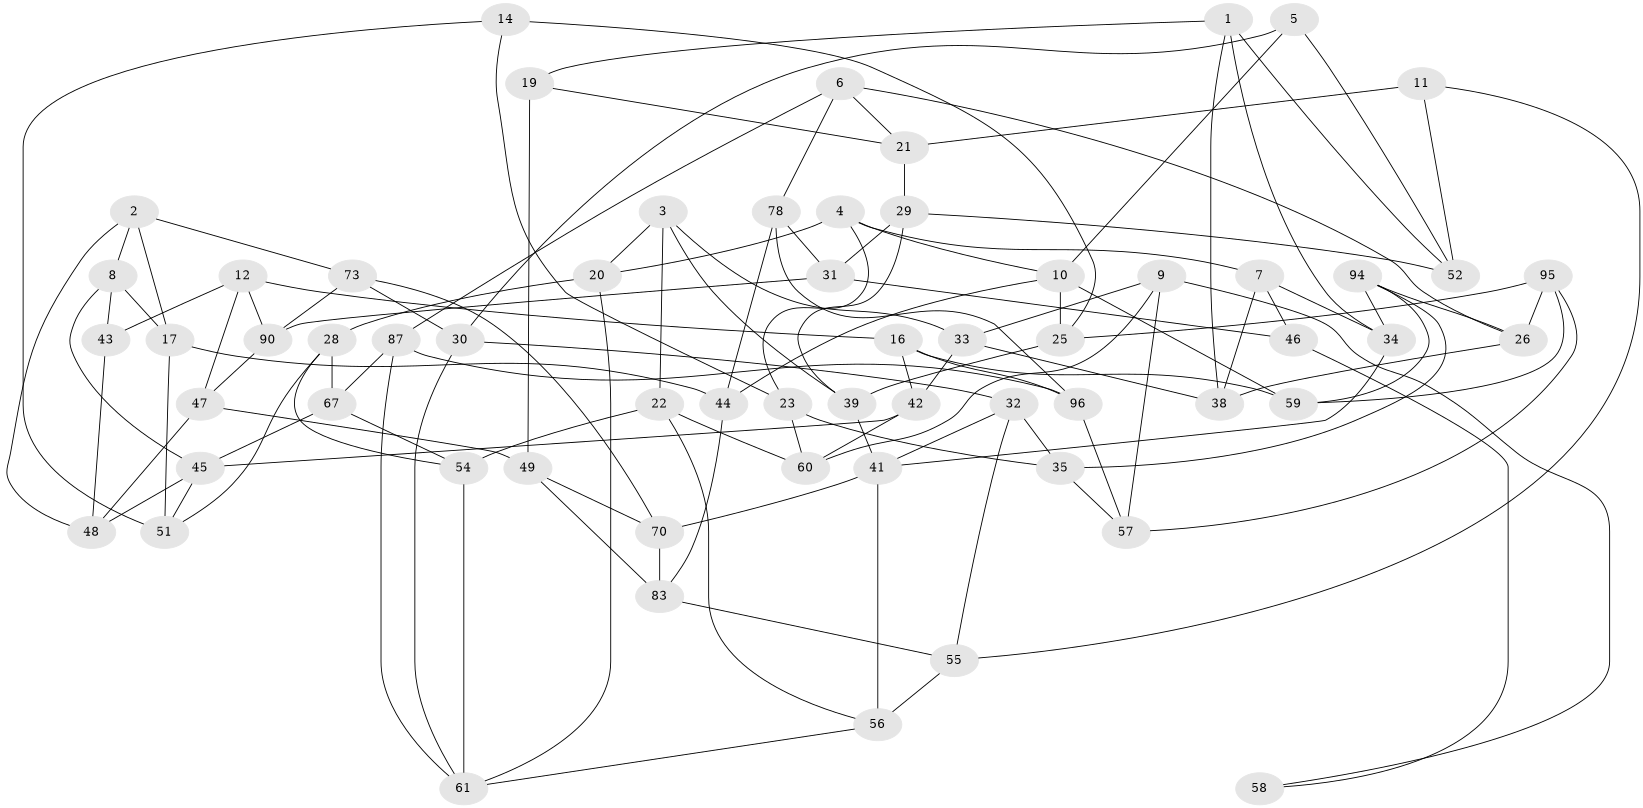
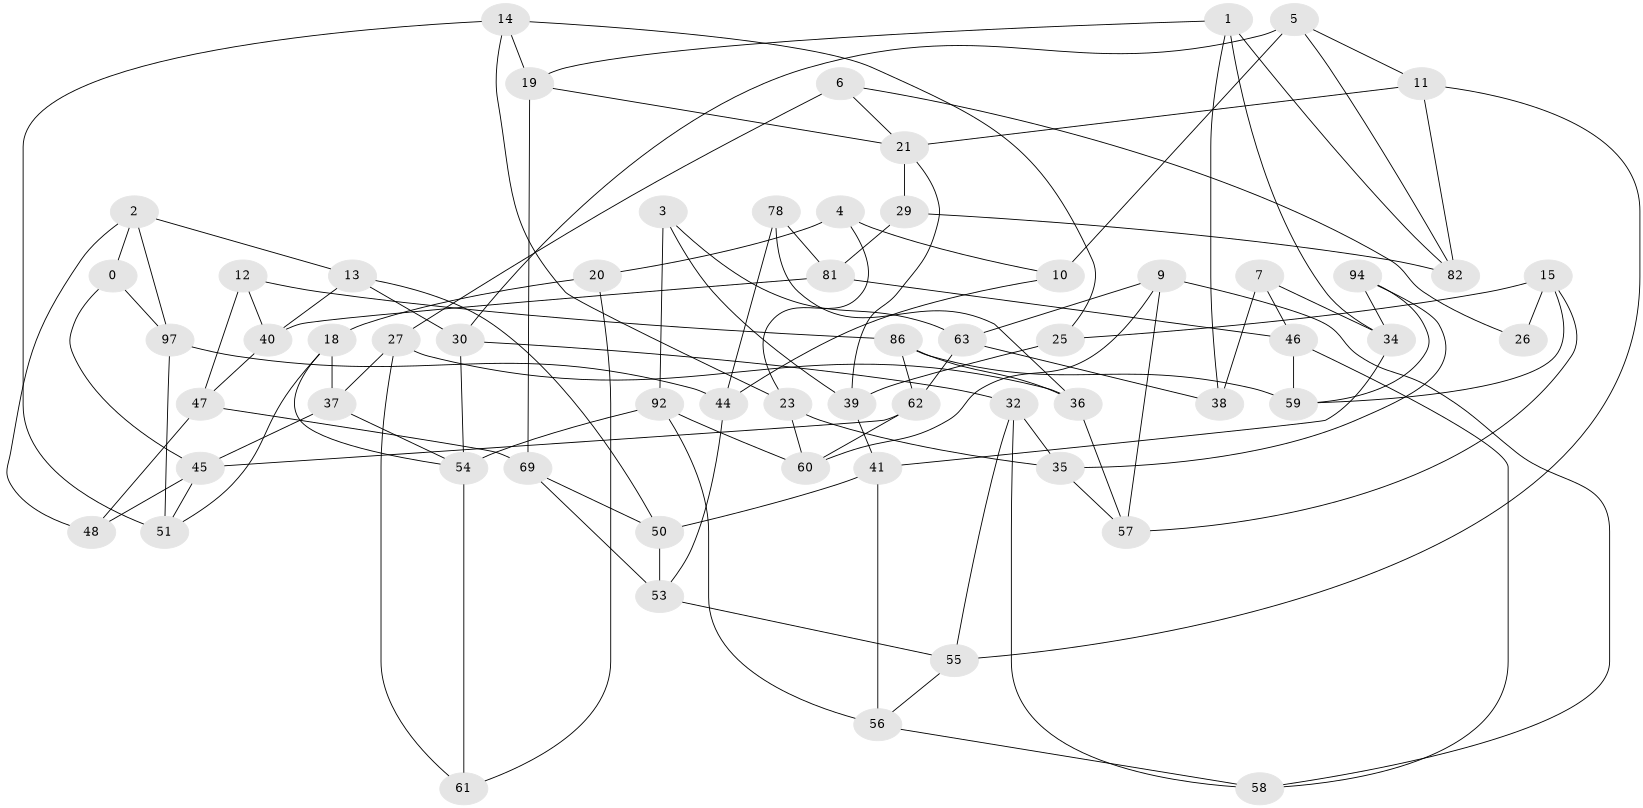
  graph {
    node [color=gray90 style=filled]
    1
    19
    34
    38
-   52
+   52 [label=82]
    21
-   49
+   49 [label=69]
    41
    2
-   8
-   13 [label=73]
-   17
+   8 [label=0]
+   13
+   17 [label=97]
    48
-   43
    45
    30
-   40 [label=90]
-   50 [label=70]
+   40
+   50
    44
    51
    3
    20
-   22
-   33
+   22 [label=92]
+   33 [label=63]
    39
-   28
+   28 [label=18]
    61
    60
    54
    56
-   42
+   42 [label=62]
    4
    7
    10
    23
    46
    25
    35
    5
    11
    55
    32
    n43 [label=78]
    6
    26
-   27 [label=87]
-   36 [label=96]
-   31
+   27
+   36
+   31 [label=81]
    29
-   37 [label=67]
+   37
    58
    59
    9
    57
-   53 [label=83]
+   53
    12
-   16
+   16 [label=86]
    47
    14
-   15 [label=95]
+   15
    n61 [label=94]
    1 -- 19
    1 -- 34
    1 -- 38
    1 -- 52
    19 -- 21
    19 -- 49
    34 -- 41
    21 -- 29
    49 -- 50
    49 -- 53
    41 -- 50
    41 -- 56
    2 -- 8
    2 -- 13
    2 -- 17
    2 -- 48
    8 -- 17
-   8 -- 43
    8 -- 45
    13 -- 30
    13 -- 40
    13 -- 50
    17 -- 44
    17 -- 51
-   43 -- 48
    45 -- 48
    45 -- 51
-   30 -- 61
+   30 -- 54
    30 -- 32
    40 -- 47
    50 -- 53
    44 -- 53
-   3 -- 20
    3 -- 22
    3 -- 33
    3 -- 39
    20 -- 28
    20 -- 61
    22 -- 60
    22 -- 54
    22 -- 56
    33 -- 38
    33 -- 42
    39 -- 41
    28 -- 51
    28 -- 54
    28 -- 37
    54 -- 61
-   56 -- 61
+   56 -- 58
    42 -- 45
    42 -- 60
    4 -- 20
-   4 -- 7
    4 -- 10
    4 -- 23
    7 -- 34
    7 -- 38
    7 -- 46
    10 -- 44
-   10 -- 25
    23 -- 60
    23 -- 35
    46 -- 58
-   10 -- 59
+   46 -- 59
    25 -- 39
    35 -- 57
    5 -- 52
    5 -- 30
    5 -- 10
+   5 -- 11
    11 -- 52
    11 -- 21
    11 -- 55
    55 -- 56
    32 -- 35
    32 -- 55
-   32 -- 41
+   32 -- 58
    n43 -- 44
    n43 -- 36
    n43 -- 31
    6 -- 21
-   6 -- n43
    6 -- 26
    6 -- 27
-   26 -- 38
    27 -- 61
    27 -- 36
    27 -- 37
    36 -- 57
    31 -- 40
    31 -- 46
    29 -- 52
-   29 -- 39
+   21 -- 39
    29 -- 31
    37 -- 45
    37 -- 54
    9 -- 33
    9 -- 60
    9 -- 58
    9 -- 57
    53 -- 55
-   12 -- 43
    12 -- 40
    12 -- 16
    12 -- 47
    16 -- 42
    16 -- 36
    16 -- 59
    47 -- 49
    47 -- 48
+   14 -- 19
    14 -- 51
    14 -- 23
    14 -- 25
    15 -- 25
    15 -- 26
    15 -- 59
    15 -- 57
    n61 -- 34
    n61 -- 35
-   n61 -- 26
    n61 -- 59
  }
